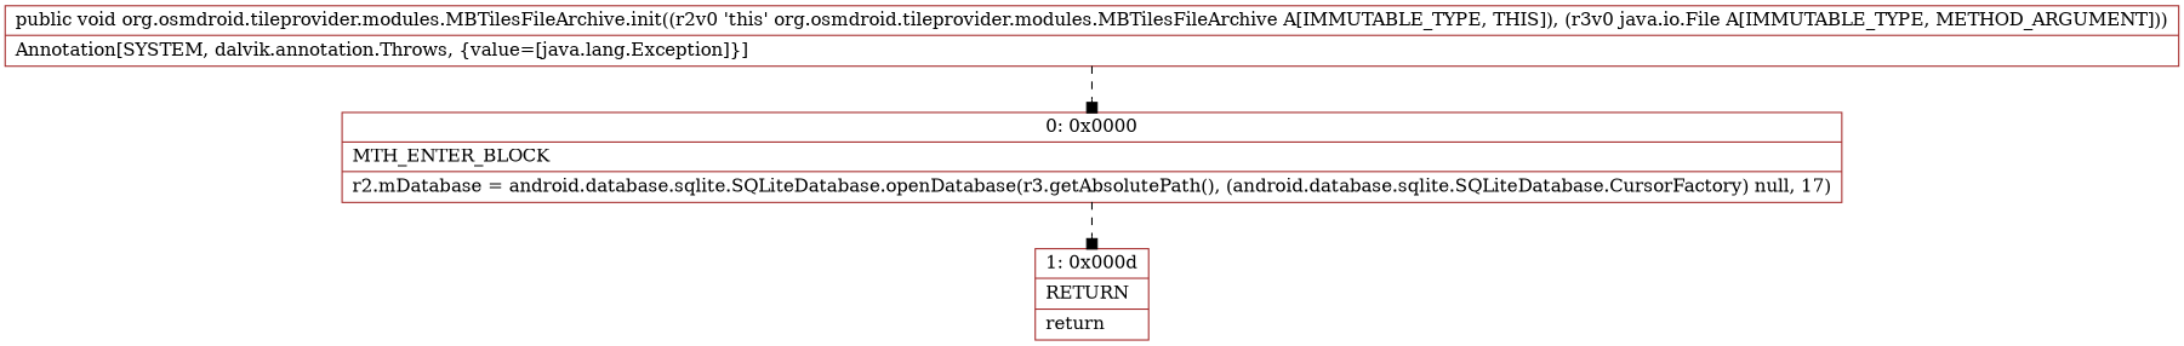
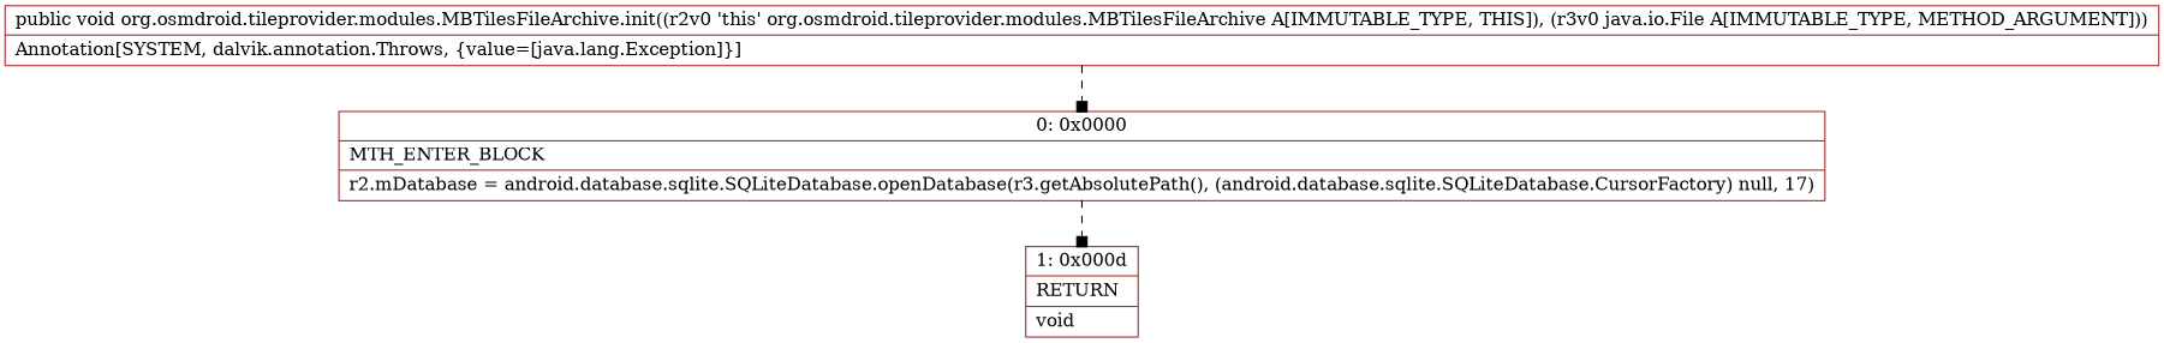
  digraph {
    fontname="DejaVu Serif"
    node [shape=record color=brown fontname="DejaVu Serif"]
    edge [style=dashed arrowhead=box fontname="DejaVu Serif"]
    n1 [label="{0\:\ 0x0000|MTH_ENTER_BLOCK\l|r2.mDatabase = android.database.sqlite.SQLiteDatabase.openDatabase(r3.getAbsolutePath(), (android.database.sqlite.SQLiteDatabase.CursorFactory) null, 17)\l}"]
-   n2 [label="{1\:\ 0x000d|RETURN\l|return\l}"]
+   n2 [label="{1\:\ 0x000d|RETURN\l|void\l}"]
    n3 [label="{public void org.osmdroid.tileprovider.modules.MBTilesFileArchive.init((r2v0 'this' org.osmdroid.tileprovider.modules.MBTilesFileArchive A[IMMUTABLE_TYPE, THIS]), (r3v0 java.io.File A[IMMUTABLE_TYPE, METHOD_ARGUMENT]))  | Annotation[SYSTEM, dalvik.annotation.Throws, \{value=[java.lang.Exception]\}]\l}"]
    n1 -> n2
    n3 -> n1
  }
